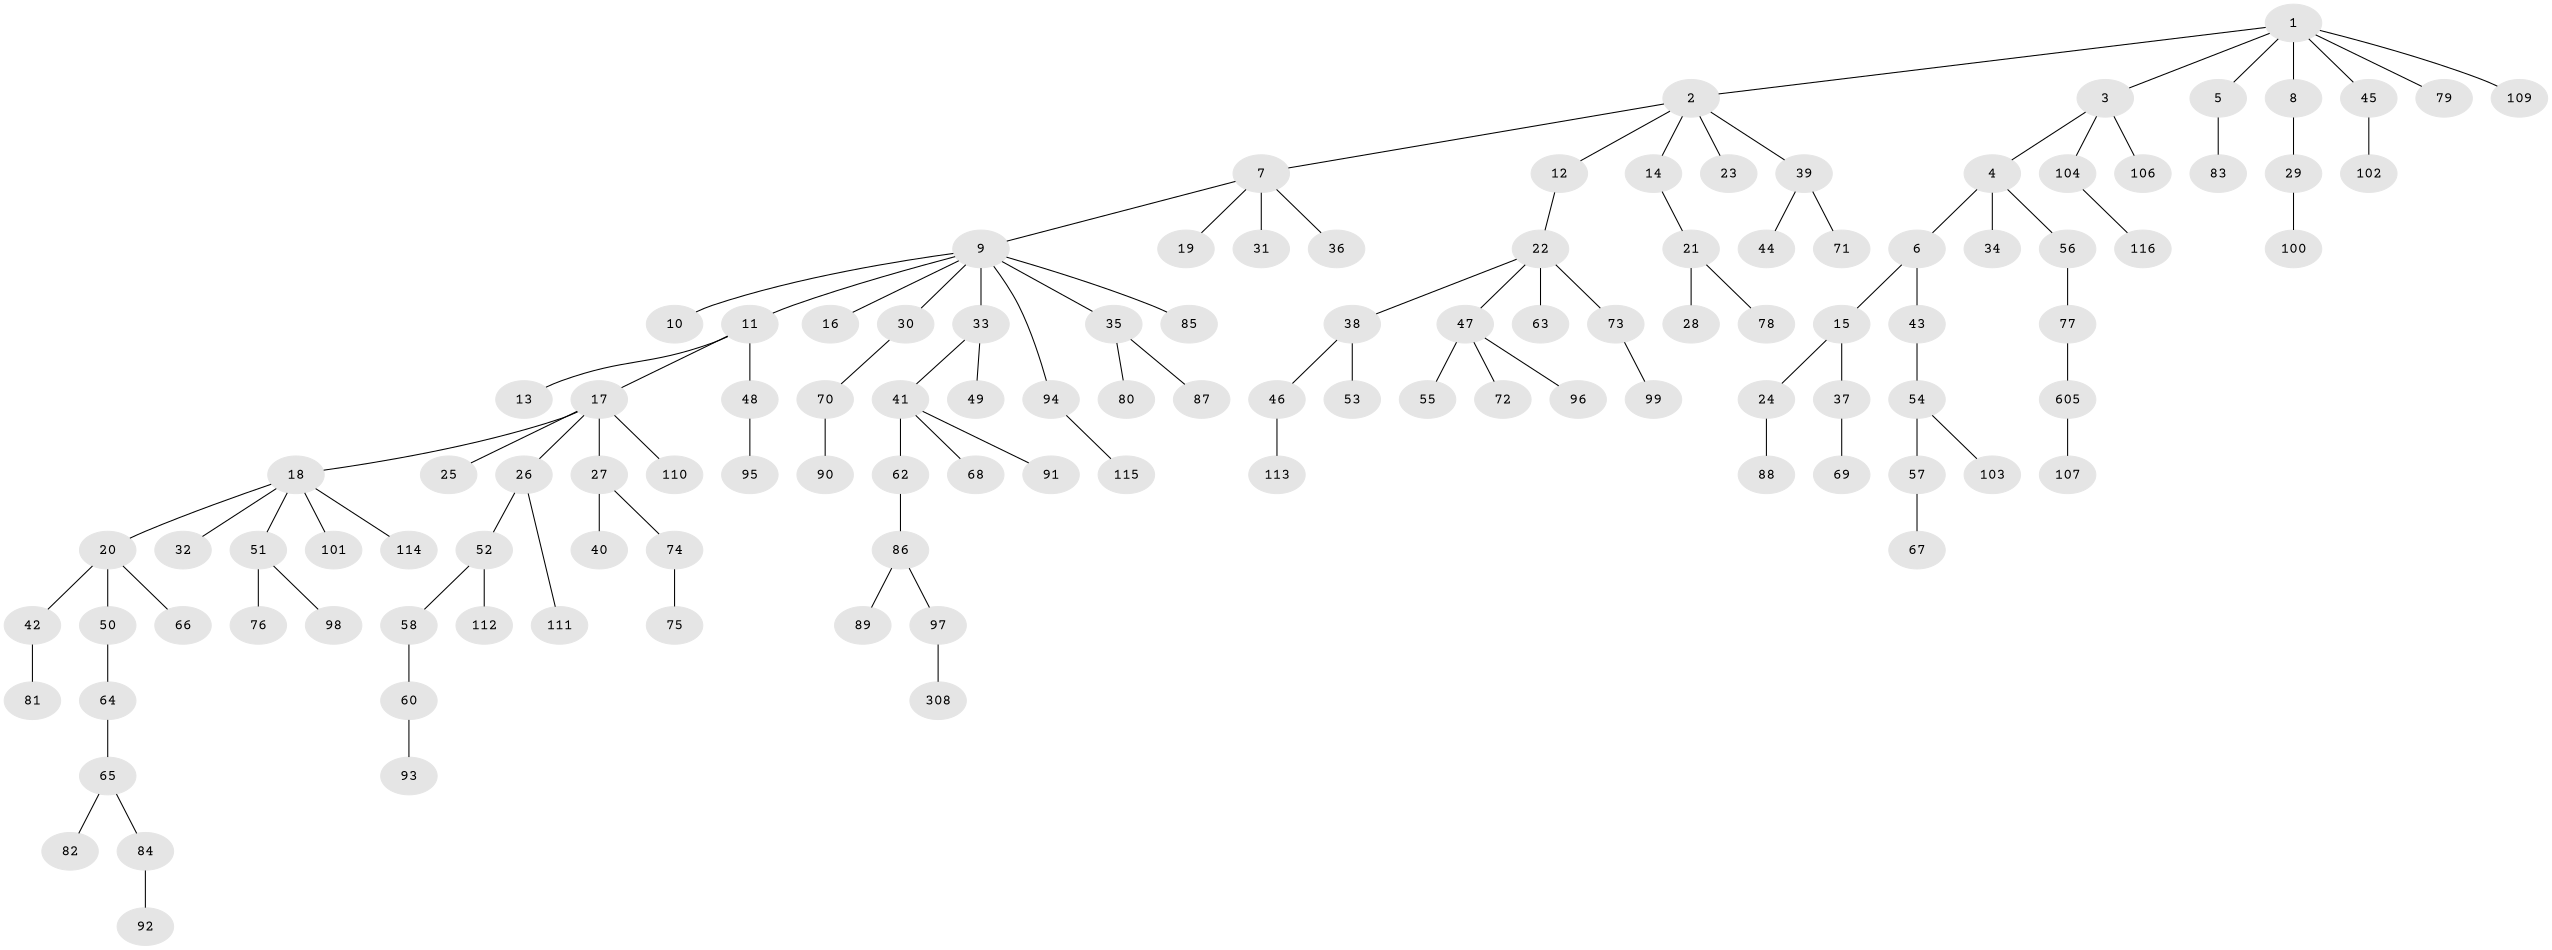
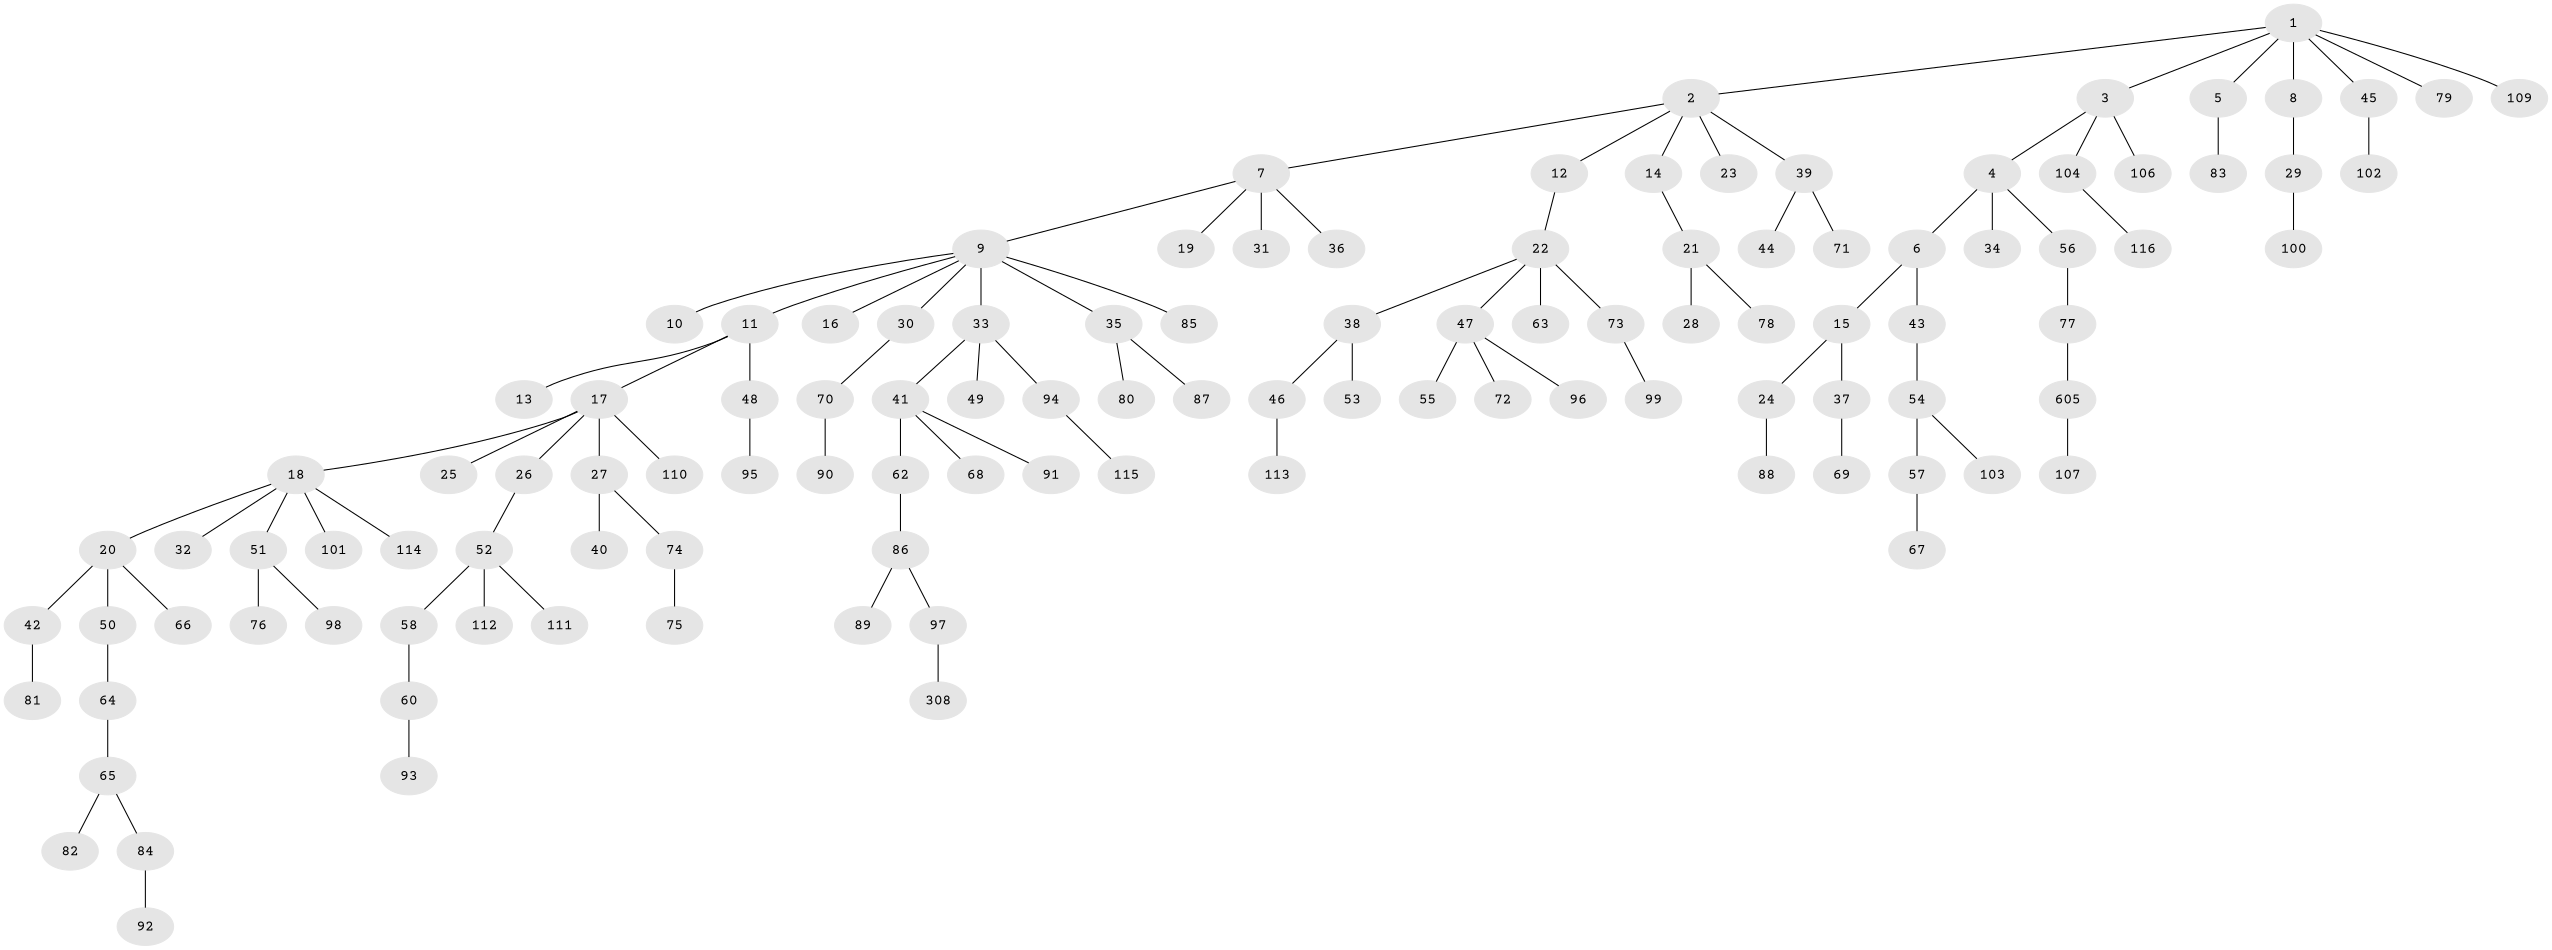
  graph {
    fontname="Courier Prime"
    node [color=gray90 fontname="Courier Prime" style=filled]
    edge [fontname="Courier Prime"]
    1
    2
    3
    5
    8
    45
    79
    109
    7
    12
    14
    23
    39
    4
    104
    106
    83
    29
    102
    9
    19
    31
    36
    22
    21
    44
    71
    6
    34
    56
    116
    15
    43
    77
    24
    37
    54
    10
    11
    16
    30
    33
    35
    85
    100
    13
    17
    48
    70
    41
    49
    94
    80
    87
    18
    25
    26
    27
    110
    95
    38
    47
    63
    73
    28
    78
    88
    69
    20
    32
    51
    101
    114
    52
    40
    74
    42
    50
    66
    76
    98
    81
    64
    46
    53
    55
    72
    96
    99
    58
    111
    112
    75
    90
    62
    68
    91
    115
    113
    86
    57
    103
    65
    60
    67
    n106 [label=605]
    93
    89
    97
    82
    84
    92
    107
    n114 [label=308]
    1 -- 2
    1 -- 3
    1 -- 5
    1 -- 8
    1 -- 45
    1 -- 79
    1 -- 109
    2 -- 7
    2 -- 12
    2 -- 14
    2 -- 23
    2 -- 39
    3 -- 4
    3 -- 104
    3 -- 106
    5 -- 83
    8 -- 29
    45 -- 102
    7 -- 9
    7 -- 19
    7 -- 31
    7 -- 36
    12 -- 22
    14 -- 21
    39 -- 44
    39 -- 71
    4 -- 6
    4 -- 34
    4 -- 56
    104 -- 116
    29 -- 100
    9 -- 10
    9 -- 11
    9 -- 16
    9 -- 30
    9 -- 33
    9 -- 35
    9 -- 85
    22 -- 38
    22 -- 47
    22 -- 63
    22 -- 73
    21 -- 28
    21 -- 78
    6 -- 15
    6 -- 43
    56 -- 77
    15 -- 24
    15 -- 37
    43 -- 54
    77 -- n106
    24 -- 88
    37 -- 69
    54 -- 57
    54 -- 103
    11 -- 13
    11 -- 17
    11 -- 48
    30 -- 70
    33 -- 41
    33 -- 49
-   9 -- 94
+   33 -- 94
    35 -- 80
    35 -- 87
    17 -- 18
    17 -- 25
    17 -- 26
    17 -- 27
    17 -- 110
    48 -- 95
    70 -- 90
    41 -- 62
    41 -- 68
    41 -- 91
    94 -- 115
    18 -- 20
    18 -- 32
    18 -- 51
    18 -- 101
    18 -- 114
    26 -- 52
    27 -- 40
    27 -- 74
    38 -- 46
    38 -- 53
    47 -- 55
    47 -- 72
    47 -- 96
    73 -- 99
    20 -- 42
    20 -- 50
    20 -- 66
    51 -- 76
    51 -- 98
    52 -- 58
-   26 -- 111
+   52 -- 111
    52 -- 112
    74 -- 75
    42 -- 81
    50 -- 64
    64 -- 65
    46 -- 113
    58 -- 60
    62 -- 86
    86 -- 89
    86 -- 97
    57 -- 67
    65 -- 82
    65 -- 84
    60 -- 93
    n106 -- 107
    97 -- n114
    84 -- 92
  }
